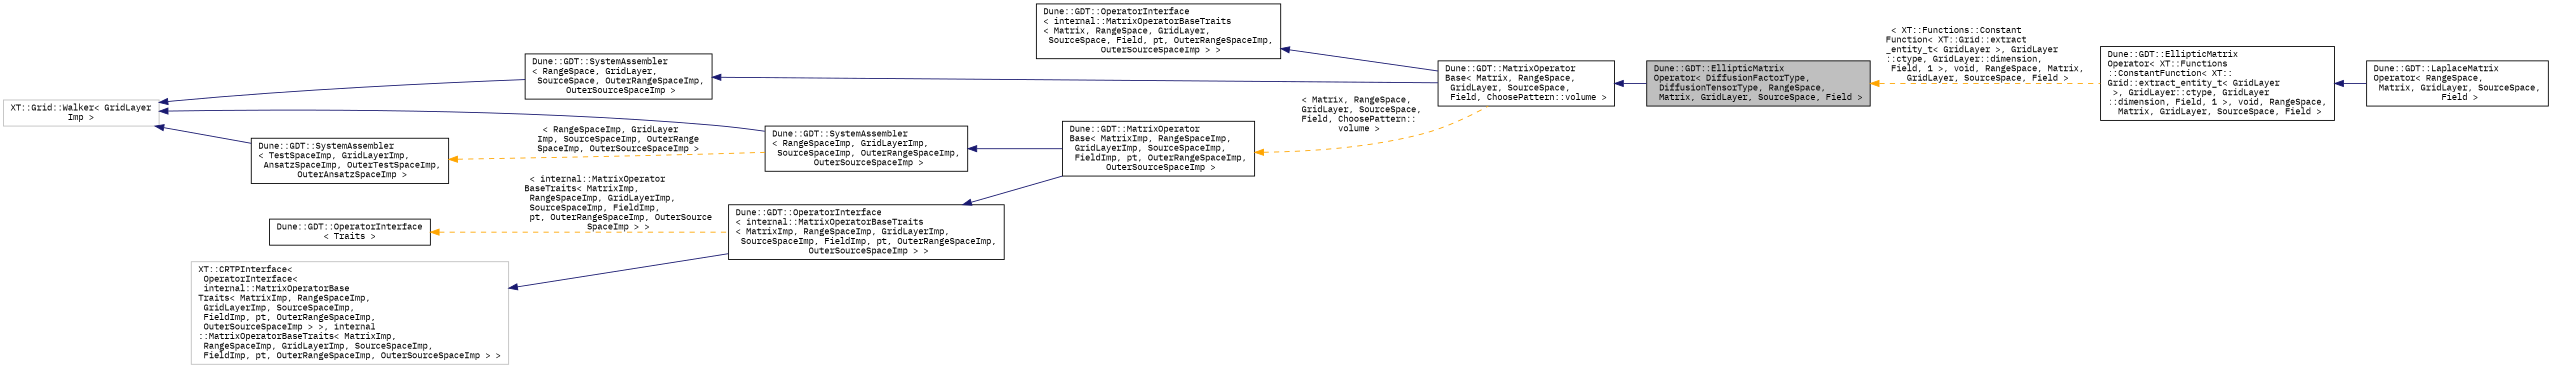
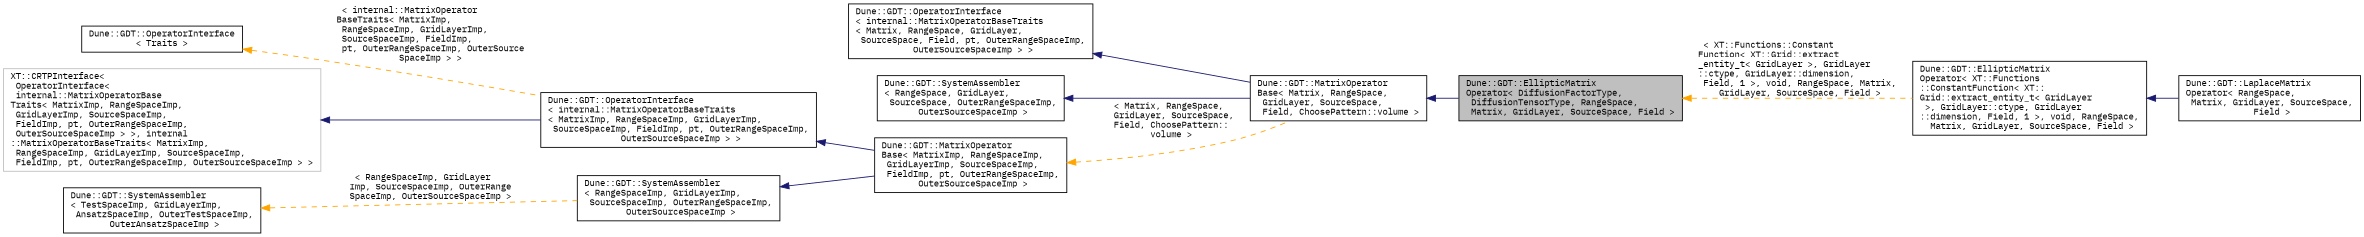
  digraph {
    fontname="IBM Plex Mono"
    rankdir=LR
    node [color=black fillcolor=white fontname="IBM Plex Mono" fontsize=10 shape=record style=filled]
    edge [color=midnightblue dir=back fontname="IBM Plex Mono" fontsize=10 labelfontname=Helvetica labelfontsize=10 style=solid]
    n1 [fillcolor=grey75 fontcolor=black height=0.2 label="Dune::GDT::EllipticMatrix\lOperator\< DiffusionFactorType,\l DiffusionTensorType, RangeSpace,\l Matrix, GridLayer, SourceSpace, Field \>" width=0.4]
    n2 [height=0.2 label="Dune::GDT::EllipticMatrix\lOperator\< XT::Functions\l::ConstantFunction\< XT::\lGrid::extract_entity_t\< GridLayer\l \>, GridLayer::ctype, GridLayer\l::dimension, Field, 1 \>, void, RangeSpace,\l Matrix, GridLayer, SourceSpace, Field \>" width=0.4]
    n3 [height=0.2 label="Dune::GDT::LaplaceMatrix\lOperator\< RangeSpace,\l Matrix, GridLayer, SourceSpace,\l Field \>" width=0.4]
    n4 [height=0.2 label="Dune::GDT::MatrixOperator\lBase\< Matrix, RangeSpace,\l GridLayer, SourceSpace,\l Field, ChoosePattern::volume \>" width=0.4]
    n5 [height=0.2 label="Dune::GDT::OperatorInterface\l\< internal::MatrixOperatorBaseTraits\l\< Matrix, RangeSpace, GridLayer,\l SourceSpace, Field, pt, OuterRangeSpaceImp,\l OuterSourceSpaceImp \> \>" width=0.4]
    n6 [height=0.2 label="Dune::GDT::OperatorInterface\l\< Traits \>" width=0.4]
    n7 [height=0.2 label="Dune::GDT::OperatorInterface\l\< internal::MatrixOperatorBaseTraits\l\< MatrixImp, RangeSpaceImp, GridLayerImp,\l SourceSpaceImp, FieldImp, pt, OuterRangeSpaceImp,\l OuterSourceSpaceImp \> \>" width=0.4]
    n8 [height=0.2 label="Dune::GDT::SystemAssembler\l\< RangeSpace, GridLayer,\l SourceSpace, OuterRangeSpaceImp,\l OuterSourceSpaceImp \>" width=0.4]
-   n9 [color=grey75 height=0.2 label="XT::Grid::Walker\< GridLayer\lImp \>" width=0.4]
    n10 [height=0.2 label="Dune::GDT::SystemAssembler\l\< RangeSpaceImp, GridLayerImp,\l SourceSpaceImp, OuterRangeSpaceImp,\l OuterSourceSpaceImp \>" width=0.4]
    n11 [height=0.2 label="Dune::GDT::SystemAssembler\l\< TestSpaceImp, GridLayerImp,\l AnsatzSpaceImp, OuterTestSpaceImp,\l OuterAnsatzSpaceImp \>" width=0.4]
    n12 [height=0.2 label="Dune::GDT::MatrixOperator\lBase\< MatrixImp, RangeSpaceImp,\l GridLayerImp, SourceSpaceImp,\l FieldImp, pt, OuterRangeSpaceImp,\l OuterSourceSpaceImp \>" width=0.4]
    n13 [color=grey75 height=0.2 label="XT::CRTPInterface\<\l OperatorInterface\<\l internal::MatrixOperatorBase\lTraits\< MatrixImp, RangeSpaceImp,\l GridLayerImp, SourceSpaceImp,\l FieldImp, pt, OuterRangeSpaceImp,\l OuterSourceSpaceImp \> \>, internal\l::MatrixOperatorBaseTraits\< MatrixImp,\l RangeSpaceImp, GridLayerImp, SourceSpaceImp,\l FieldImp, pt, OuterRangeSpaceImp, OuterSourceSpaceImp \> \>" width=0.4]
    n1 -> n2 [color=orange label=" \< XT::Functions::Constant\lFunction\< XT::Grid::extract\l_entity_t\< GridLayer \>, GridLayer\l::ctype, GridLayer::dimension,\l Field, 1 \>, void, RangeSpace, Matrix,\l GridLayer, SourceSpace, Field \>" style=dashed]
    n2 -> n3
    n4 -> n1
    n5 -> n4
    n6 -> n7 [color=orange label=" \< internal::MatrixOperator\lBaseTraits\< MatrixImp,\l RangeSpaceImp, GridLayerImp,\l SourceSpaceImp, FieldImp,\l pt, OuterRangeSpaceImp, OuterSource\lSpaceImp \> \>" style=dashed]
    n7 -> n12
    n8 -> n4
-   n9 -> n8
-   n9 -> n10
-   n9 -> n11
    n10 -> n12
    n11 -> n10 [color=orange label=" \< RangeSpaceImp, GridLayer\lImp, SourceSpaceImp, OuterRange\lSpaceImp, OuterSourceSpaceImp \>" style=dashed]
    n12 -> n4 [color=orange label=" \< Matrix, RangeSpace,\l GridLayer, SourceSpace,\l Field, ChoosePattern::\lvolume \>" style=dashed]
    n13 -> n7
  }
